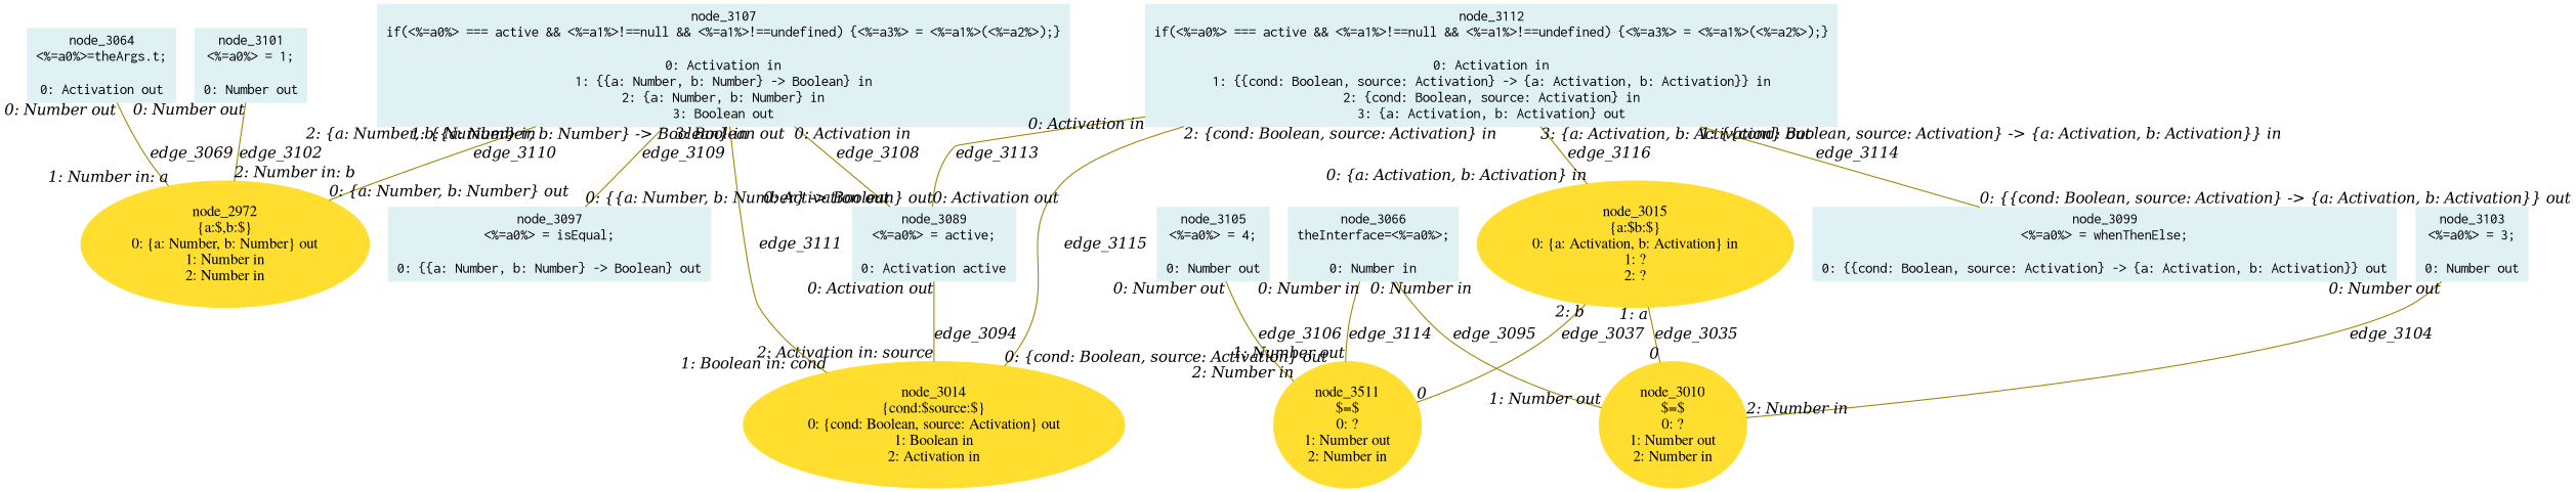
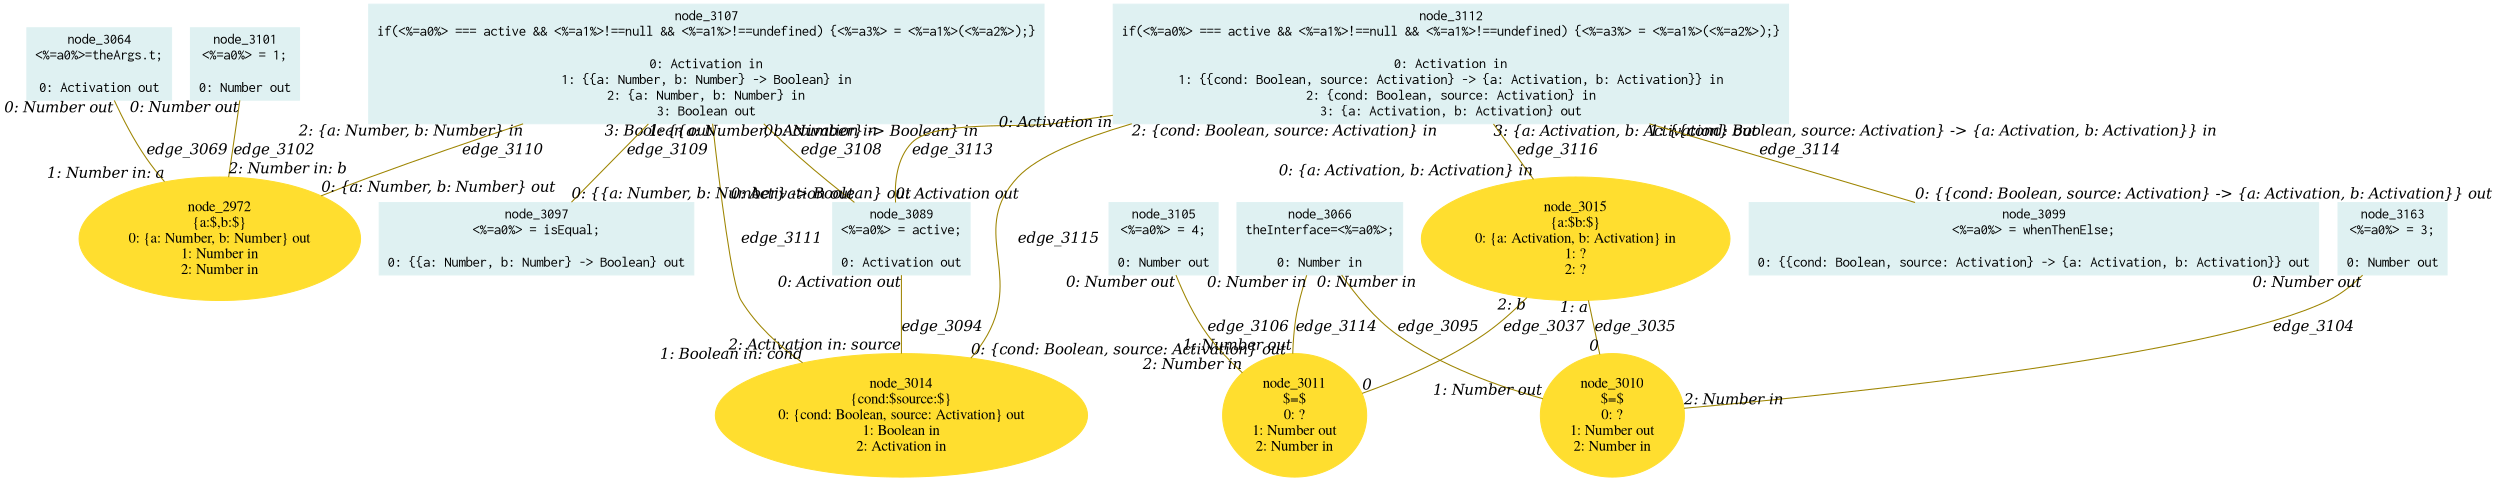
  digraph {
    node [color="#dff1f2" fontname=Courier shape=box style=filled]
    edge [arrowHead=none arrowsize=1 color="#9d8400" dir=none fontname="Times-Italic" headlabel=0 taillabel="0: Number out"]
    n1 [color="#ffde2f" fontname=Times label="node_2972\n{a:$,b:$}\n0: {a: Number, b: Number} out\n1: Number in\n2: Number in" shape=ellipse]
    n2 [color="#ffde2f" fontname=Times label="node_3010\n$=$\n0: ?\n1: Number out\n2: Number in" shape=ellipse]
-   n3 [color="#ffde2f" fontname=Times label="node_3511\n$=$\n0: ?\n1: Number out\n2: Number in" shape=ellipse]
+   n3 [color="#ffde2f" fontname=Times label="node_3011\n$=$\n0: ?\n1: Number out\n2: Number in" shape=ellipse]
    n4 [color="#ffde2f" fontname=Times label="node_3014\n{cond:$source:$}\n0: {cond: Boolean, source: Activation} out\n1: Boolean in\n2: Activation in" shape=ellipse]
    n5 [color="#ffde2f" fontname=Times label="node_3015\n{a:$b:$}\n0: {a: Activation, b: Activation} in\n1: ?\n2: ?" shape=ellipse]
    n6 [label="node_3064\n<%=a0%>=theArgs.t;\n\n0: Activation out"]
    n7 [label="node_3066\ntheInterface=<%=a0%>;\n\n0: Number in"]
-   n8 [label="node_3089\n<%=a0%> = active;\n\n0: Activation active"]
+   n8 [label="node_3089\n<%=a0%> = active;\n\n0: Activation out"]
    n9 [label="node_3097\n<%=a0%> = isEqual;\n\n0: {{a: Number, b: Number} -> Boolean} out"]
    n10 [label="node_3099\n<%=a0%> = whenThenElse;\n\n0: {{cond: Boolean, source: Activation} -> {a: Activation, b: Activation}} out"]
    n11 [label="node_3101\n<%=a0%> = 1;\n\n0: Number out"]
-   n12 [label="node_3103\n<%=a0%> = 3;\n\n0: Number out"]
+   n12 [label="node_3163\n<%=a0%> = 3;\n\n0: Number out"]
    n13 [label="node_3105\n<%=a0%> = 4;\n\n0: Number out"]
    n14 [label="node_3107\nif(<%=a0%> === active && <%=a1%>!==null && <%=a1%>!==undefined) {<%=a3%> = <%=a1%>(<%=a2%>);}\n\n0: Activation in\n1: {{a: Number, b: Number} -> Boolean} in\n2: {a: Number, b: Number} in\n3: Boolean out"]
    n15 [label="node_3112\nif(<%=a0%> === active && <%=a1%>!==null && <%=a1%>!==undefined) {<%=a3%> = <%=a1%>(<%=a2%>);}\n\n0: Activation in\n1: {{cond: Boolean, source: Activation} -> {a: Activation, b: Activation}} in\n2: {cond: Boolean, source: Activation} in\n3: {a: Activation, b: Activation} out"]
    n5 -> n2 [label=edge_3035 taillabel="1: a"]
    n5 -> n3 [label=edge_3037 taillabel="2: b"]
    n6 -> n1 [headlabel="1: Number in: a" label=edge_3069]
    n7 -> n2 [headlabel="1: Number out" label=edge_3095 taillabel="0: Number in"]
    n7 -> n3 [headlabel="1: Number out" label=edge_3114 taillabel="0: Number in"]
    n8 -> n4 [headlabel="2: Activation in: source" label=edge_3094 taillabel="0: Activation out"]
    n11 -> n1 [headlabel="2: Number in: b" label=edge_3102]
    n12 -> n2 [headlabel="2: Number in" label=edge_3104]
    n13 -> n3 [headlabel="2: Number in" label=edge_3106]
    n14 -> n1 [headlabel="0: {a: Number, b: Number} out" label=edge_3110 taillabel="2: {a: Number, b: Number} in"]
    n14 -> n4 [headlabel="1: Boolean in: cond" label=edge_3111 taillabel="3: Boolean out"]
    n14 -> n8 [headlabel="0: Activation out" label=edge_3108 taillabel="0: Activation in"]
    n14 -> n9 [headlabel="0: {{a: Number, b: Number} -> Boolean} out" label=edge_3109 taillabel="1: {{a: Number, b: Number} -> Boolean} in"]
    n15 -> n4 [headlabel="0: {cond: Boolean, source: Activation} out" label=edge_3115 taillabel="2: {cond: Boolean, source: Activation} in"]
    n15 -> n5 [headlabel="0: {a: Activation, b: Activation} in" label=edge_3116 taillabel="3: {a: Activation, b: Activation} out"]
    n15 -> n8 [headlabel="0: Activation out" label=edge_3113 taillabel="0: Activation in"]
    n15 -> n10 [headlabel="0: {{cond: Boolean, source: Activation} -> {a: Activation, b: Activation}} out" label=edge_3114 taillabel="1: {{cond: Boolean, source: Activation} -> {a: Activation, b: Activation}} in"]
  }
